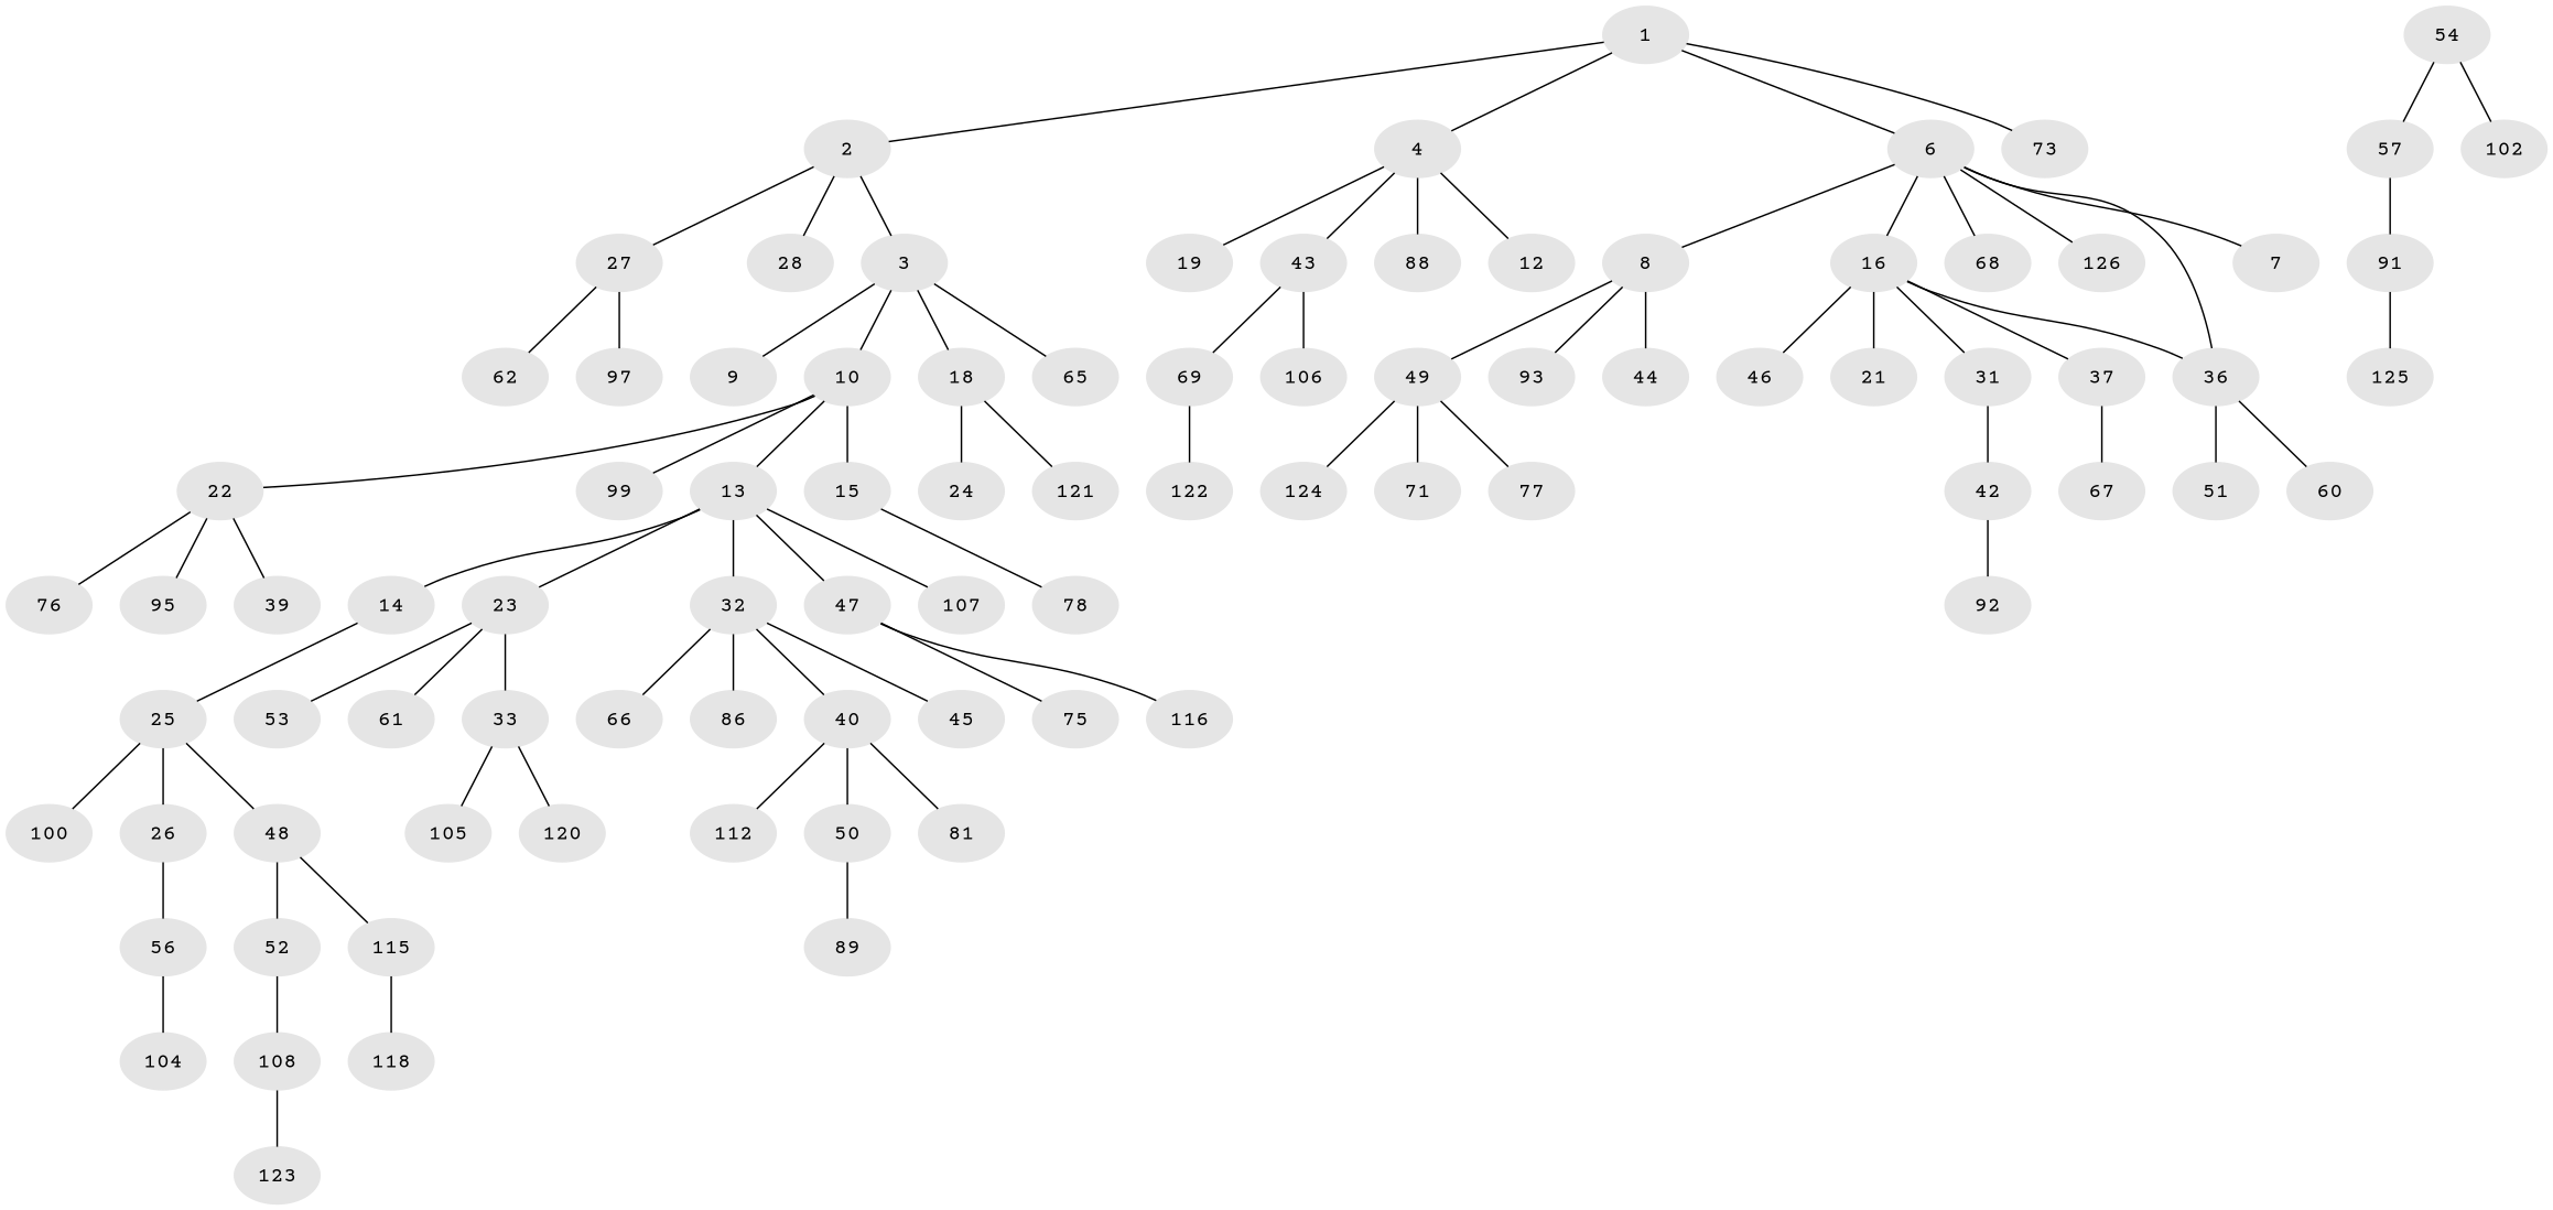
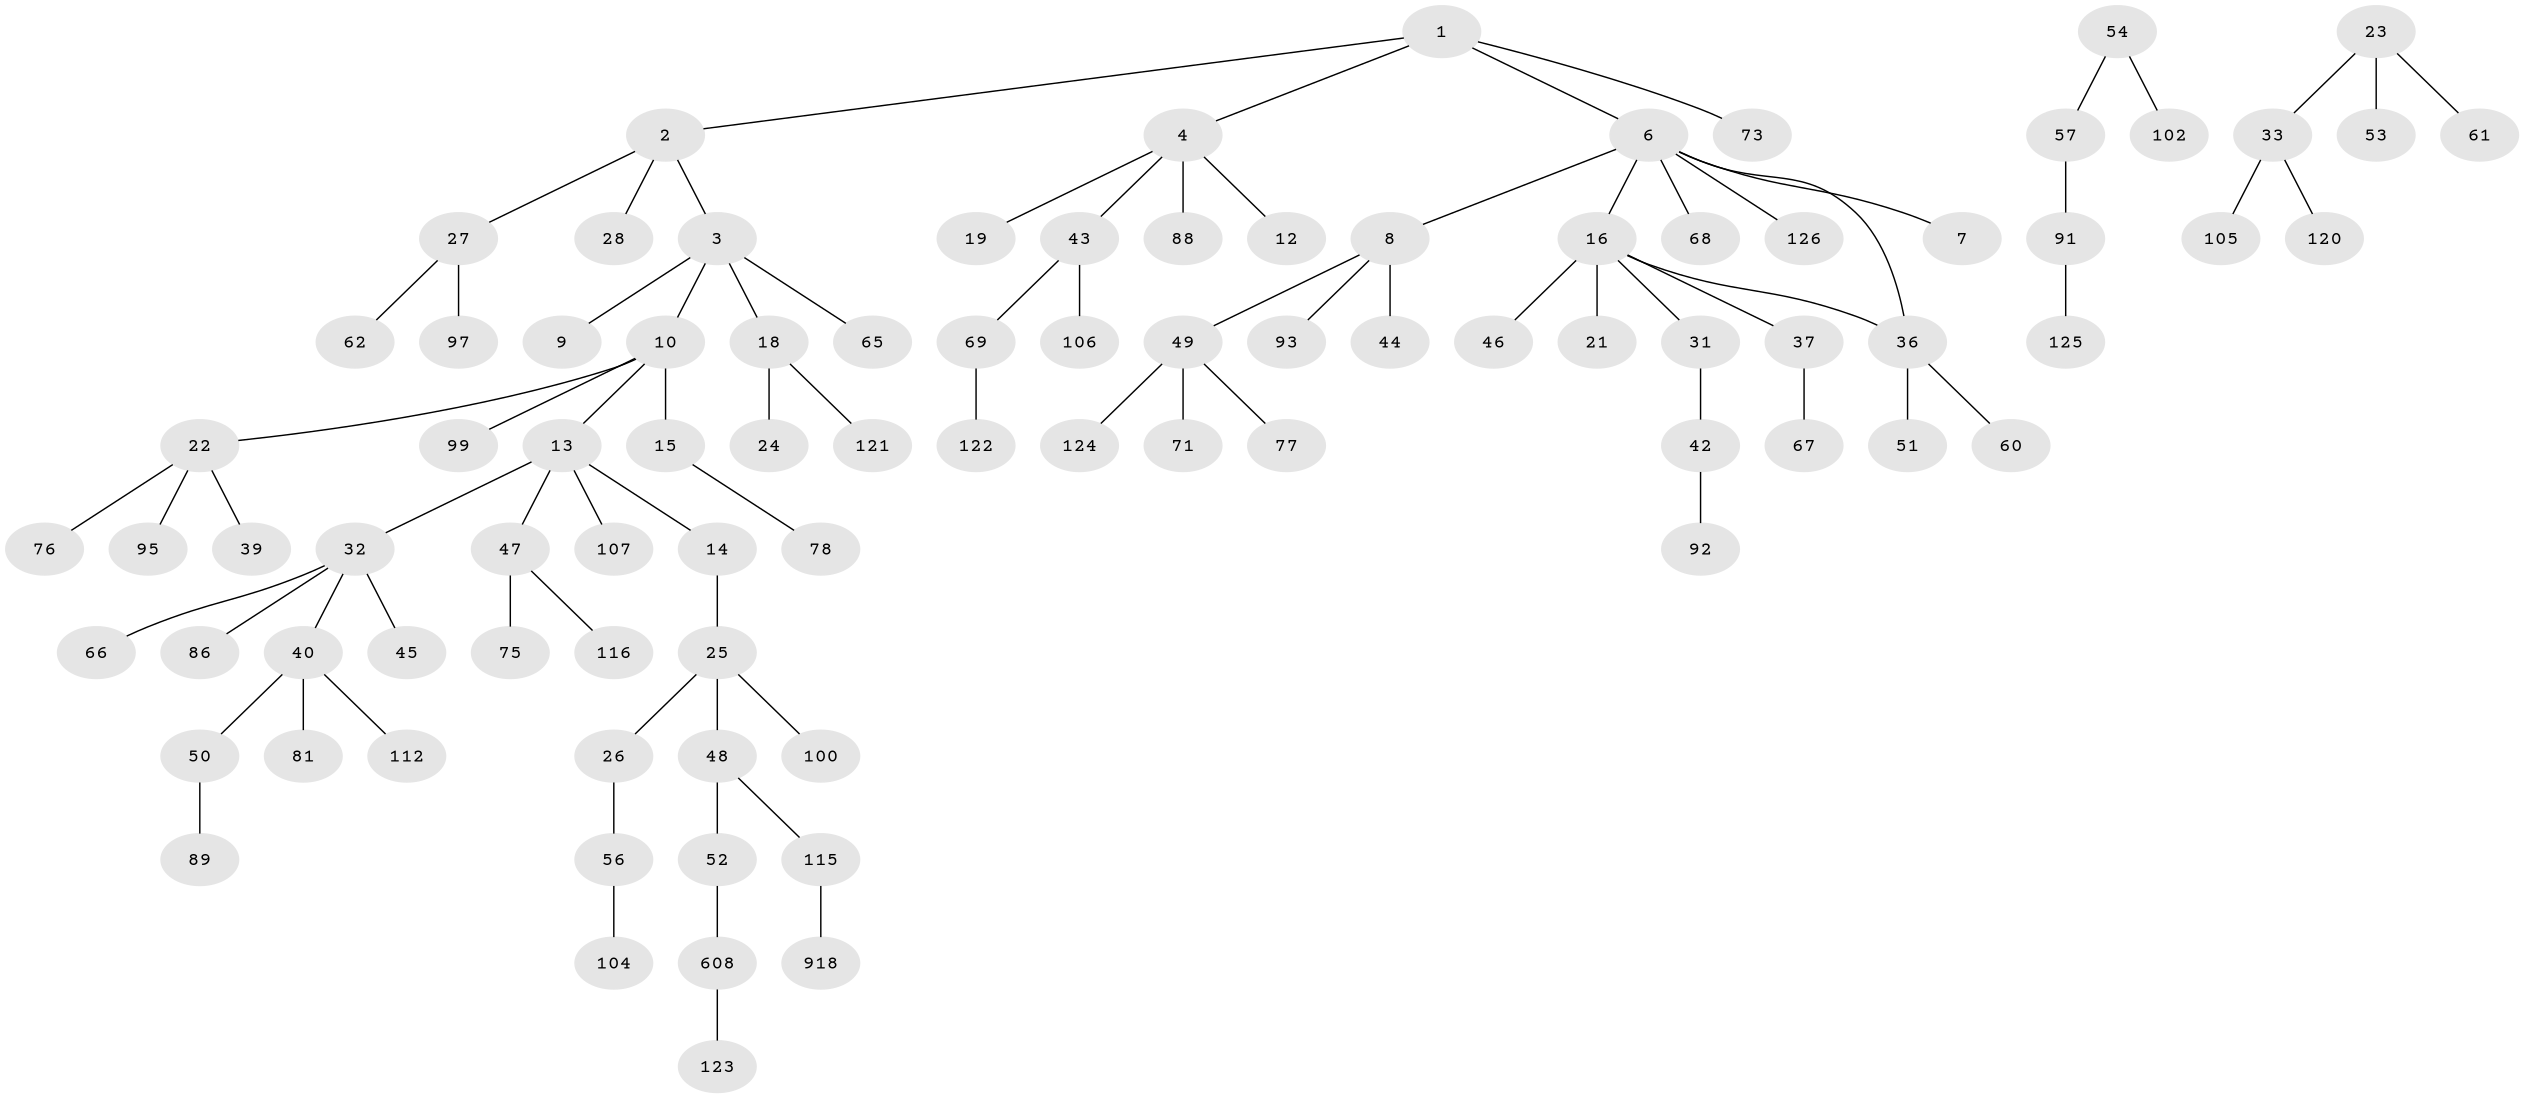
  graph {
    fontname="Courier Prime"
    node [color=gray90 fontname="Courier Prime" style=filled]
    edge [fontname="Courier Prime"]
    1 [super="+61"]
    2 [super="+5"]
    4 [super="+85"]
    6 [super="+29"]
    73
    3 [super="+11"]
    27
    28
    12 [super="+20"]
    19
    43 [super="+58"]
    88 [super="+95"]
    7
    8 [super="+17"]
    16 [super="+103"]
    68
    126
    36
    9 [super="+113"]
    10 [super="+74"]
    18
    65
    62
    97 [super="+111"]
    13 [super="+59"]
    15 [super="+34"]
    22 [super="+79"]
    99 [super="+101"]
    24
    121
    69
    106 [super="+110"]
    44
    49
    93
    21
    31 [super="+117"]
    37
    46 [super="+83"]
    54
    57
    102 [super="+119"]
    71 [super="+90"]
    77 [super="+94"]
    124
    14
    23 [super="+30"]
    32 [super="+38"]
    47
    107
    78
    39
    76 [super="+82"]
    n54 [label=95]
    25 [super="+35"]
    33 [super="+41"]
    53 [super="+84"]
    n58 [label=61]
    40 [super="+72"]
    45
    66 [super="+80"]
    86
    75
    116
    26
    48 [super="+63"]
    100
    42
    51 [super="+55"]
    60 [super="+87"]
    67
    105
    120
    56 [super="+70"]
    52
    115
    104
    92
    50 [super="+98"]
    81
    112
    89
    122
-   108 [super="+109"]
-   118
+   108 [super="+109" label=608]
+   118 [label=918]
    123
    91 [super="+114"]
    125
    1 -- 2
    1 -- 4
    1 -- 6
    1 -- 73
    2 -- 3
    2 -- 27
    2 -- 28
    4 -- 12
    4 -- 19
    4 -- 43
    4 -- 88
    6 -- 7
    6 -- 8
    6 -- 16
    6 -- 68
    6 -- 126
    6 -- 36
    3 -- 9
    3 -- 10
    3 -- 18
    3 -- 65
    27 -- 62
    27 -- 97
    43 -- 69
    43 -- 106
    8 -- 44
    8 -- 49
    8 -- 93
    16 -- 36
    16 -- 21
    16 -- 31
    16 -- 37
    16 -- 46
    36 -- 51
    36 -- 60
    10 -- 13
    10 -- 15
    10 -- 22
    10 -- 99
    18 -- 24
    18 -- 121
    13 -- 14
-   13 -- 23
    13 -- 32
    13 -- 47
    13 -- 107
    15 -- 78
    22 -- 39
    22 -- 76
    22 -- n54
    69 -- 122
    49 -- 71
    49 -- 77
    49 -- 124
    31 -- 42
    37 -- 67
    54 -- 57
    54 -- 102
    57 -- 91
    14 -- 25
    23 -- 33
    23 -- 53
    23 -- n58
    32 -- 40
    32 -- 45
    32 -- 66
    32 -- 86
    47 -- 75
    47 -- 116
    25 -- 26
    25 -- 48
    25 -- 100
    33 -- 105
    33 -- 120
    40 -- 50
    40 -- 81
    40 -- 112
    26 -- 56
    48 -- 52
    48 -- 115
    42 -- 92
    56 -- 104
    52 -- 108
    115 -- 118
    50 -- 89
    108 -- 123
    91 -- 125
  }
